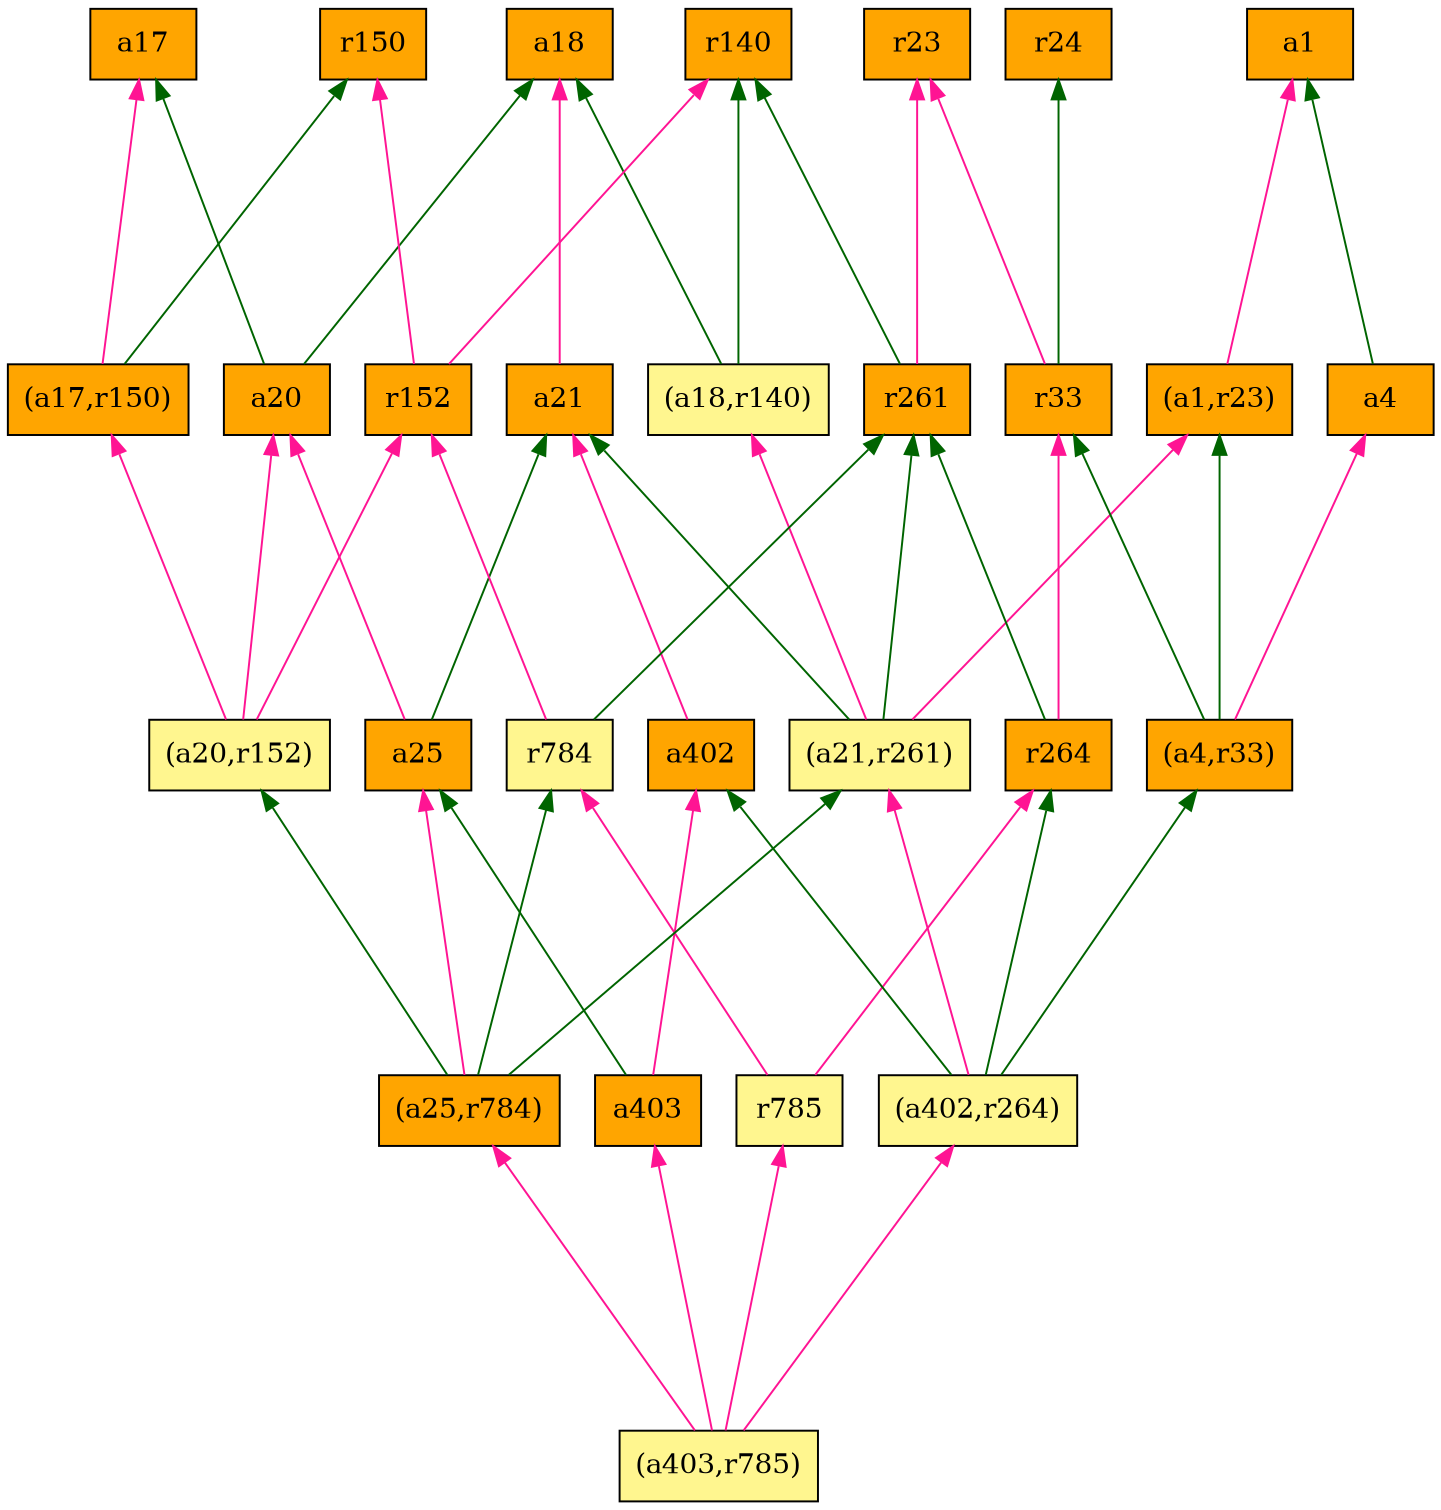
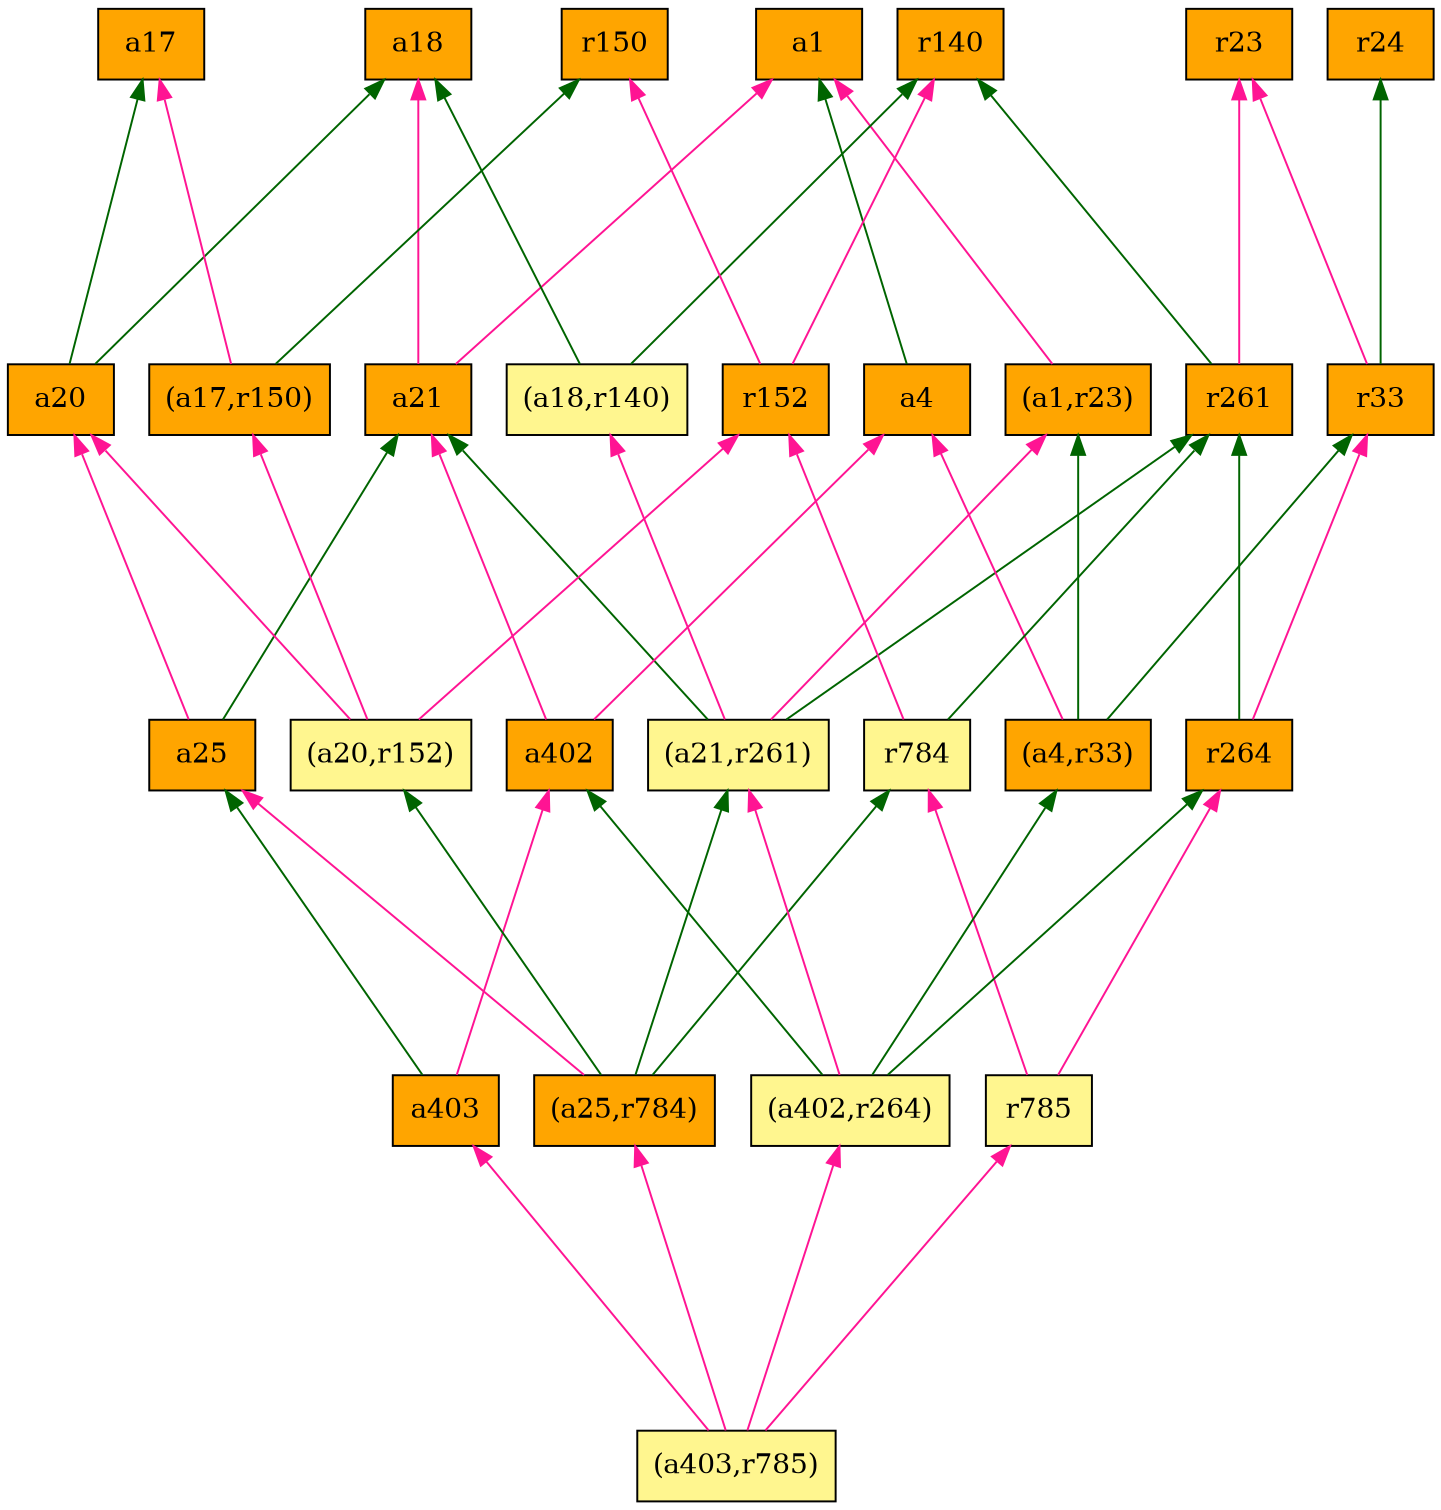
  digraph {
    rankdir=BT
    ranksep=2.0
    node [fillcolor=orange shape=record style=filled]
    edge [color=deeppink]
    n1 [fillcolor=khaki1 label="{(a21,r261)}"]
    n2 [label="{a21}"]
    n3 [label="{(a1,r23)}"]
    n4 [label="{r261}"]
    n5 [fillcolor=khaki1 label="{(a18,r140)}"]
    n6 [label="{a18}"]
    n7 [label="{a1}"]
    n8 [label="{r140}"]
    n9 [label="{r23}"]
    n10 [label="{(a4,r33)}"]
    n11 [label="{a4}"]
    n12 [label="{r33}"]
    n13 [label="{r24}"]
    n14 [fillcolor=khaki1 label="{(a403,r785)}"]
    n15 [label="{a403}"]
    n16 [fillcolor=khaki1 label="{r785}"]
    n17 [label="{(a25,r784)}"]
    n18 [fillcolor=khaki1 label="{(a402,r264)}"]
    n19 [label="{a25}"]
    n20 [label="{a402}"]
    n21 [fillcolor=khaki1 label="{r784}"]
    n22 [label="{r264}"]
    n23 [fillcolor=khaki1 label="{(a20,r152)}"]
    n24 [label="{a17}"]
    n25 [label="{a20}"]
    n26 [label="{r150}"]
    n27 [label="{r152}"]
    n28 [label="{(a17,r150)}"]
    n1 -> n2 [color=darkgreen]
    n1 -> n3
    n1 -> n4 [color=darkgreen]
    n1 -> n5
    n2 -> n6
+   n2 -> n7
    n3 -> n7
    n4 -> n8 [color=darkgreen]
    n4 -> n9
    n5 -> n6 [color=darkgreen]
    n5 -> n8 [color=darkgreen]
    n10 -> n3 [color=darkgreen]
    n10 -> n11
    n10 -> n12 [color=darkgreen]
    n11 -> n7 [color=darkgreen]
    n12 -> n9
    n12 -> n13 [color=darkgreen]
    n14 -> n15
    n14 -> n16
    n14 -> n17
    n14 -> n18
    n15 -> n19 [color=darkgreen]
    n15 -> n20
    n16 -> n21
    n16 -> n22
    n17 -> n1 [color=darkgreen]
    n17 -> n19
    n17 -> n21 [color=darkgreen]
    n17 -> n23 [color=darkgreen]
    n18 -> n1
    n18 -> n10 [color=darkgreen]
    n18 -> n20 [color=darkgreen]
    n18 -> n22 [color=darkgreen]
    n19 -> n2 [color=darkgreen]
    n19 -> n25
    n20 -> n2
+   n20 -> n11
    n21 -> n4 [color=darkgreen]
    n21 -> n27
    n22 -> n4 [color=darkgreen]
    n22 -> n12
    n23 -> n25
    n23 -> n27
    n23 -> n28
    n25 -> n6 [color=darkgreen]
    n25 -> n24 [color=darkgreen]
    n27 -> n8
    n27 -> n26
    n28 -> n24
    n28 -> n26 [color=darkgreen]
  }
